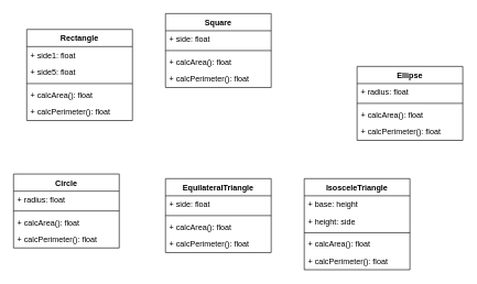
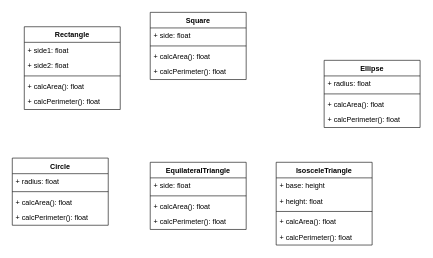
  <mxCell id="0" />
  <mxCell id="1" parent="0" />
  <mxCell id="2" value="Rectangle" style="swimlane;fontStyle=1;align=center;verticalAlign=top;childLayout=stackLayout;horizontal=1;startSize=26;horizontalStack=0;resizeParent=1;resizeParentMax=0;resizeLast=0;collapsible=1;marginBottom=0;" vertex="1" parent="1"><mxGeometry x="40" y="44" width="160" height="138" as="geometry" /></mxCell>
  <mxCell id="3" value="+ side1: float" style="text;strokeColor=none;fillColor=none;align=left;verticalAlign=top;spacingLeft=4;spacingRight=4;overflow=hidden;rotatable=0;points=[[0,0.5],[1,0.5]];portConstraint=eastwest;" vertex="1" parent="2"><mxGeometry y="26" width="160" height="26" as="geometry" /></mxCell>
- <mxCell id="4" value="+ side5: float" style="text;strokeColor=none;fillColor=none;align=left;verticalAlign=top;spacingLeft=4;spacingRight=4;overflow=hidden;rotatable=0;points=[[0,0.5],[1,0.5]];portConstraint=eastwest;" vertex="1" parent="2"><mxGeometry y="52" width="160" height="26" as="geometry" /></mxCell>
+ <mxCell id="4" value="+ side2: float" style="text;strokeColor=none;fillColor=none;align=left;verticalAlign=top;spacingLeft=4;spacingRight=4;overflow=hidden;rotatable=0;points=[[0,0.5],[1,0.5]];portConstraint=eastwest;" vertex="1" parent="2"><mxGeometry y="52" width="160" height="26" as="geometry" /></mxCell>
  <mxCell id="5" value="" style="line;strokeWidth=1;fillColor=none;align=left;verticalAlign=middle;spacingTop=-1;spacingLeft=3;spacingRight=3;rotatable=0;labelPosition=right;points=[];portConstraint=eastwest;" vertex="1" parent="2"><mxGeometry y="78" width="160" height="8" as="geometry" /></mxCell>
  <mxCell id="6" value="+ calcArea(): float" style="text;strokeColor=none;fillColor=none;align=left;verticalAlign=top;spacingLeft=4;spacingRight=4;overflow=hidden;rotatable=0;points=[[0,0.5],[1,0.5]];portConstraint=eastwest;" vertex="1" parent="2"><mxGeometry y="86" width="160" height="26" as="geometry" /></mxCell>
  <mxCell id="7" value="+ calcPerimeter(): float" style="text;strokeColor=none;fillColor=none;align=left;verticalAlign=top;spacingLeft=4;spacingRight=4;overflow=hidden;rotatable=0;points=[[0,0.5],[1,0.5]];portConstraint=eastwest;" vertex="1" parent="2"><mxGeometry y="112" width="160" height="26" as="geometry" /></mxCell>
  <mxCell id="8" value="Square" style="swimlane;fontStyle=1;align=center;verticalAlign=top;childLayout=stackLayout;horizontal=1;startSize=26;horizontalStack=0;resizeParent=1;resizeParentMax=0;resizeLast=0;collapsible=1;marginBottom=0;" vertex="1" parent="1"><mxGeometry x="250" y="20" width="160" height="112" as="geometry" /></mxCell>
  <mxCell id="9" value="+ side: float" style="text;strokeColor=none;fillColor=none;align=left;verticalAlign=top;spacingLeft=4;spacingRight=4;overflow=hidden;rotatable=0;points=[[0,0.5],[1,0.5]];portConstraint=eastwest;" vertex="1" parent="8"><mxGeometry y="26" width="160" height="26" as="geometry" /></mxCell>
  <mxCell id="10" value="" style="line;strokeWidth=1;fillColor=none;align=left;verticalAlign=middle;spacingTop=-1;spacingLeft=3;spacingRight=3;rotatable=0;labelPosition=right;points=[];portConstraint=eastwest;" vertex="1" parent="8"><mxGeometry y="52" width="160" height="8" as="geometry" /></mxCell>
  <mxCell id="11" value="+ calcArea(): float" style="text;strokeColor=none;fillColor=none;align=left;verticalAlign=top;spacingLeft=4;spacingRight=4;overflow=hidden;rotatable=0;points=[[0,0.5],[1,0.5]];portConstraint=eastwest;" vertex="1" parent="8"><mxGeometry y="60" width="160" height="26" as="geometry" /></mxCell>
  <mxCell id="12" value="+ calcPerimeter(): float" style="text;strokeColor=none;fillColor=none;align=left;verticalAlign=top;spacingLeft=4;spacingRight=4;overflow=hidden;rotatable=0;points=[[0,0.5],[1,0.5]];portConstraint=eastwest;" vertex="1" parent="8"><mxGeometry y="86" width="160" height="26" as="geometry" /></mxCell>
  <mxCell id="13" value="Circle" style="swimlane;fontStyle=1;align=center;verticalAlign=top;childLayout=stackLayout;horizontal=1;startSize=26;horizontalStack=0;resizeParent=1;resizeParentMax=0;resizeLast=0;collapsible=1;marginBottom=0;" vertex="1" parent="1"><mxGeometry x="20" y="263" width="160" height="112" as="geometry" /></mxCell>
  <mxCell id="14" value="+ radius: float" style="text;strokeColor=none;fillColor=none;align=left;verticalAlign=top;spacingLeft=4;spacingRight=4;overflow=hidden;rotatable=0;points=[[0,0.5],[1,0.5]];portConstraint=eastwest;" vertex="1" parent="13"><mxGeometry y="26" width="160" height="26" as="geometry" /></mxCell>
  <mxCell id="15" value="" style="line;strokeWidth=1;fillColor=none;align=left;verticalAlign=middle;spacingTop=-1;spacingLeft=3;spacingRight=3;rotatable=0;labelPosition=right;points=[];portConstraint=eastwest;" vertex="1" parent="13"><mxGeometry y="52" width="160" height="8" as="geometry" /></mxCell>
  <mxCell id="16" value="+ calcArea(): float" style="text;strokeColor=none;fillColor=none;align=left;verticalAlign=top;spacingLeft=4;spacingRight=4;overflow=hidden;rotatable=0;points=[[0,0.5],[1,0.5]];portConstraint=eastwest;" vertex="1" parent="13"><mxGeometry y="60" width="160" height="26" as="geometry" /></mxCell>
  <mxCell id="17" value="+ calcPerimeter(): float" style="text;strokeColor=none;fillColor=none;align=left;verticalAlign=top;spacingLeft=4;spacingRight=4;overflow=hidden;rotatable=0;points=[[0,0.5],[1,0.5]];portConstraint=eastwest;" vertex="1" parent="13"><mxGeometry y="86" width="160" height="26" as="geometry" /></mxCell>
  <mxCell id="18" value="IsosceleTriangle" style="swimlane;fontStyle=1;align=center;verticalAlign=top;childLayout=stackLayout;horizontal=1;startSize=26;horizontalStack=0;resizeParent=1;resizeParentMax=0;resizeLast=0;collapsible=1;marginBottom=0;" vertex="1" parent="1"><mxGeometry x="460" y="270" width="160" height="138" as="geometry" /></mxCell>
  <mxCell id="19" value="+ base: height" style="text;strokeColor=none;fillColor=none;align=left;verticalAlign=top;spacingLeft=4;spacingRight=4;overflow=hidden;rotatable=0;points=[[0,0.5],[1,0.5]];portConstraint=eastwest;" vertex="1" parent="18"><mxGeometry y="26" width="160" height="26" as="geometry" /></mxCell>
- <mxCell id="20" value="+ height: side" style="text;strokeColor=none;fillColor=none;align=left;verticalAlign=top;spacingLeft=4;spacingRight=4;overflow=hidden;rotatable=0;points=[[0,0.5],[1,0.5]];portConstraint=eastwest;" vertex="1" parent="18"><mxGeometry y="52" width="160" height="26" as="geometry" /></mxCell>
+ <mxCell id="20" value="+ height: float" style="text;strokeColor=none;fillColor=none;align=left;verticalAlign=top;spacingLeft=4;spacingRight=4;overflow=hidden;rotatable=0;points=[[0,0.5],[1,0.5]];portConstraint=eastwest;" vertex="1" parent="18"><mxGeometry y="52" width="160" height="26" as="geometry" /></mxCell>
  <mxCell id="21" value="" style="line;strokeWidth=1;fillColor=none;align=left;verticalAlign=middle;spacingTop=-1;spacingLeft=3;spacingRight=3;rotatable=0;labelPosition=right;points=[];portConstraint=eastwest;" vertex="1" parent="18"><mxGeometry y="78" width="160" height="8" as="geometry" /></mxCell>
  <mxCell id="22" value="+ calcArea(): float" style="text;strokeColor=none;fillColor=none;align=left;verticalAlign=top;spacingLeft=4;spacingRight=4;overflow=hidden;rotatable=0;points=[[0,0.5],[1,0.5]];portConstraint=eastwest;" vertex="1" parent="18"><mxGeometry y="86" width="160" height="26" as="geometry" /></mxCell>
  <mxCell id="23" value="+ calcPerimeter(): float" style="text;strokeColor=none;fillColor=none;align=left;verticalAlign=top;spacingLeft=4;spacingRight=4;overflow=hidden;rotatable=0;points=[[0,0.5],[1,0.5]];portConstraint=eastwest;" vertex="1" parent="18"><mxGeometry y="112" width="160" height="26" as="geometry" /></mxCell>
  <mxCell id="24" value="Ellipse" style="swimlane;fontStyle=1;align=center;verticalAlign=top;childLayout=stackLayout;horizontal=1;startSize=26;horizontalStack=0;resizeParent=1;resizeParentMax=0;resizeLast=0;collapsible=1;marginBottom=0;" vertex="1" parent="1"><mxGeometry x="540" y="100" width="160" height="112" as="geometry" /></mxCell>
  <mxCell id="25" value="+ radius: float" style="text;strokeColor=none;fillColor=none;align=left;verticalAlign=top;spacingLeft=4;spacingRight=4;overflow=hidden;rotatable=0;points=[[0,0.5],[1,0.5]];portConstraint=eastwest;" vertex="1" parent="24"><mxGeometry y="26" width="160" height="26" as="geometry" /></mxCell>
  <mxCell id="26" value="" style="line;strokeWidth=1;fillColor=none;align=left;verticalAlign=middle;spacingTop=-1;spacingLeft=3;spacingRight=3;rotatable=0;labelPosition=right;points=[];portConstraint=eastwest;" vertex="1" parent="24"><mxGeometry y="52" width="160" height="8" as="geometry" /></mxCell>
  <mxCell id="27" value="+ calcArea(): float" style="text;strokeColor=none;fillColor=none;align=left;verticalAlign=top;spacingLeft=4;spacingRight=4;overflow=hidden;rotatable=0;points=[[0,0.5],[1,0.5]];portConstraint=eastwest;" vertex="1" parent="24"><mxGeometry y="60" width="160" height="26" as="geometry" /></mxCell>
  <mxCell id="28" value="+ calcPerimeter(): float" style="text;strokeColor=none;fillColor=none;align=left;verticalAlign=top;spacingLeft=4;spacingRight=4;overflow=hidden;rotatable=0;points=[[0,0.5],[1,0.5]];portConstraint=eastwest;" vertex="1" parent="24"><mxGeometry y="86" width="160" height="26" as="geometry" /></mxCell>
  <mxCell id="29" value="EquilateralTriangle" style="swimlane;fontStyle=1;align=center;verticalAlign=top;childLayout=stackLayout;horizontal=1;startSize=26;horizontalStack=0;resizeParent=1;resizeParentMax=0;resizeLast=0;collapsible=1;marginBottom=0;" vertex="1" parent="1"><mxGeometry x="250" y="270" width="160" height="112" as="geometry" /></mxCell>
  <mxCell id="30" value="+ side: float" style="text;strokeColor=none;fillColor=none;align=left;verticalAlign=top;spacingLeft=4;spacingRight=4;overflow=hidden;rotatable=0;points=[[0,0.5],[1,0.5]];portConstraint=eastwest;" vertex="1" parent="29"><mxGeometry y="26" width="160" height="26" as="geometry" /></mxCell>
  <mxCell id="31" value="" style="line;strokeWidth=1;fillColor=none;align=left;verticalAlign=middle;spacingTop=-1;spacingLeft=3;spacingRight=3;rotatable=0;labelPosition=right;points=[];portConstraint=eastwest;" vertex="1" parent="29"><mxGeometry y="52" width="160" height="8" as="geometry" /></mxCell>
  <mxCell id="32" value="+ calcArea(): float" style="text;strokeColor=none;fillColor=none;align=left;verticalAlign=top;spacingLeft=4;spacingRight=4;overflow=hidden;rotatable=0;points=[[0,0.5],[1,0.5]];portConstraint=eastwest;" vertex="1" parent="29"><mxGeometry y="60" width="160" height="26" as="geometry" /></mxCell>
  <mxCell id="33" value="+ calcPerimeter(): float" style="text;strokeColor=none;fillColor=none;align=left;verticalAlign=top;spacingLeft=4;spacingRight=4;overflow=hidden;rotatable=0;points=[[0,0.5],[1,0.5]];portConstraint=eastwest;" vertex="1" parent="29"><mxGeometry y="86" width="160" height="26" as="geometry" /></mxCell>
